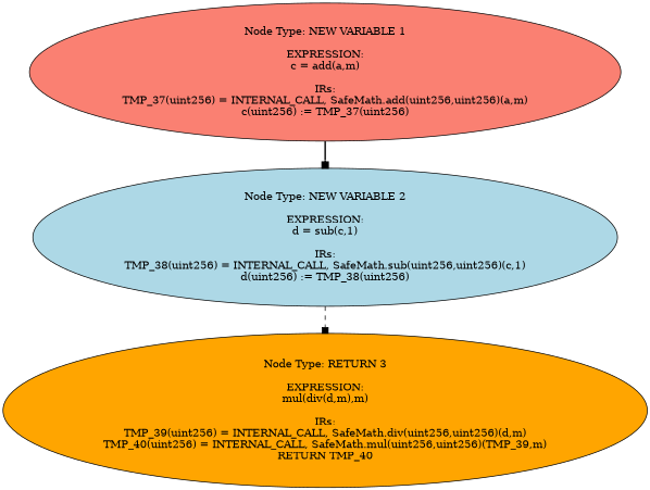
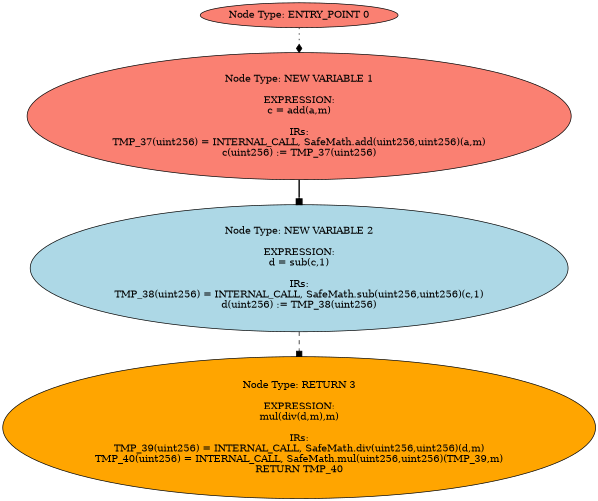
  digraph {
    node [style=filled fillcolor=salmon]
    edge [arrowhead=box]
+   n1 [label="Node Type: ENTRY_POINT 0\n"]
    n2 [label="Node Type: NEW VARIABLE 1\n\nEXPRESSION:\nc = add(a,m)\n\nIRs:\nTMP_37(uint256) = INTERNAL_CALL, SafeMath.add(uint256,uint256)(a,m)\nc(uint256) := TMP_37(uint256)"]
    n3 [label="Node Type: NEW VARIABLE 2\n\nEXPRESSION:\nd = sub(c,1)\n\nIRs:\nTMP_38(uint256) = INTERNAL_CALL, SafeMath.sub(uint256,uint256)(c,1)\nd(uint256) := TMP_38(uint256)" fillcolor=lightblue]
    n4 [label="Node Type: RETURN 3\n\nEXPRESSION:\nmul(div(d,m),m)\n\nIRs:\nTMP_39(uint256) = INTERNAL_CALL, SafeMath.div(uint256,uint256)(d,m)\nTMP_40(uint256) = INTERNAL_CALL, SafeMath.mul(uint256,uint256)(TMP_39,m)\nRETURN TMP_40" fillcolor=orange]
+   n1 -> n2 [style=dotted arrowhead=diamond]
    n2 -> n3 [style=bold]
    n3 -> n4 [style=dashed]
  }
